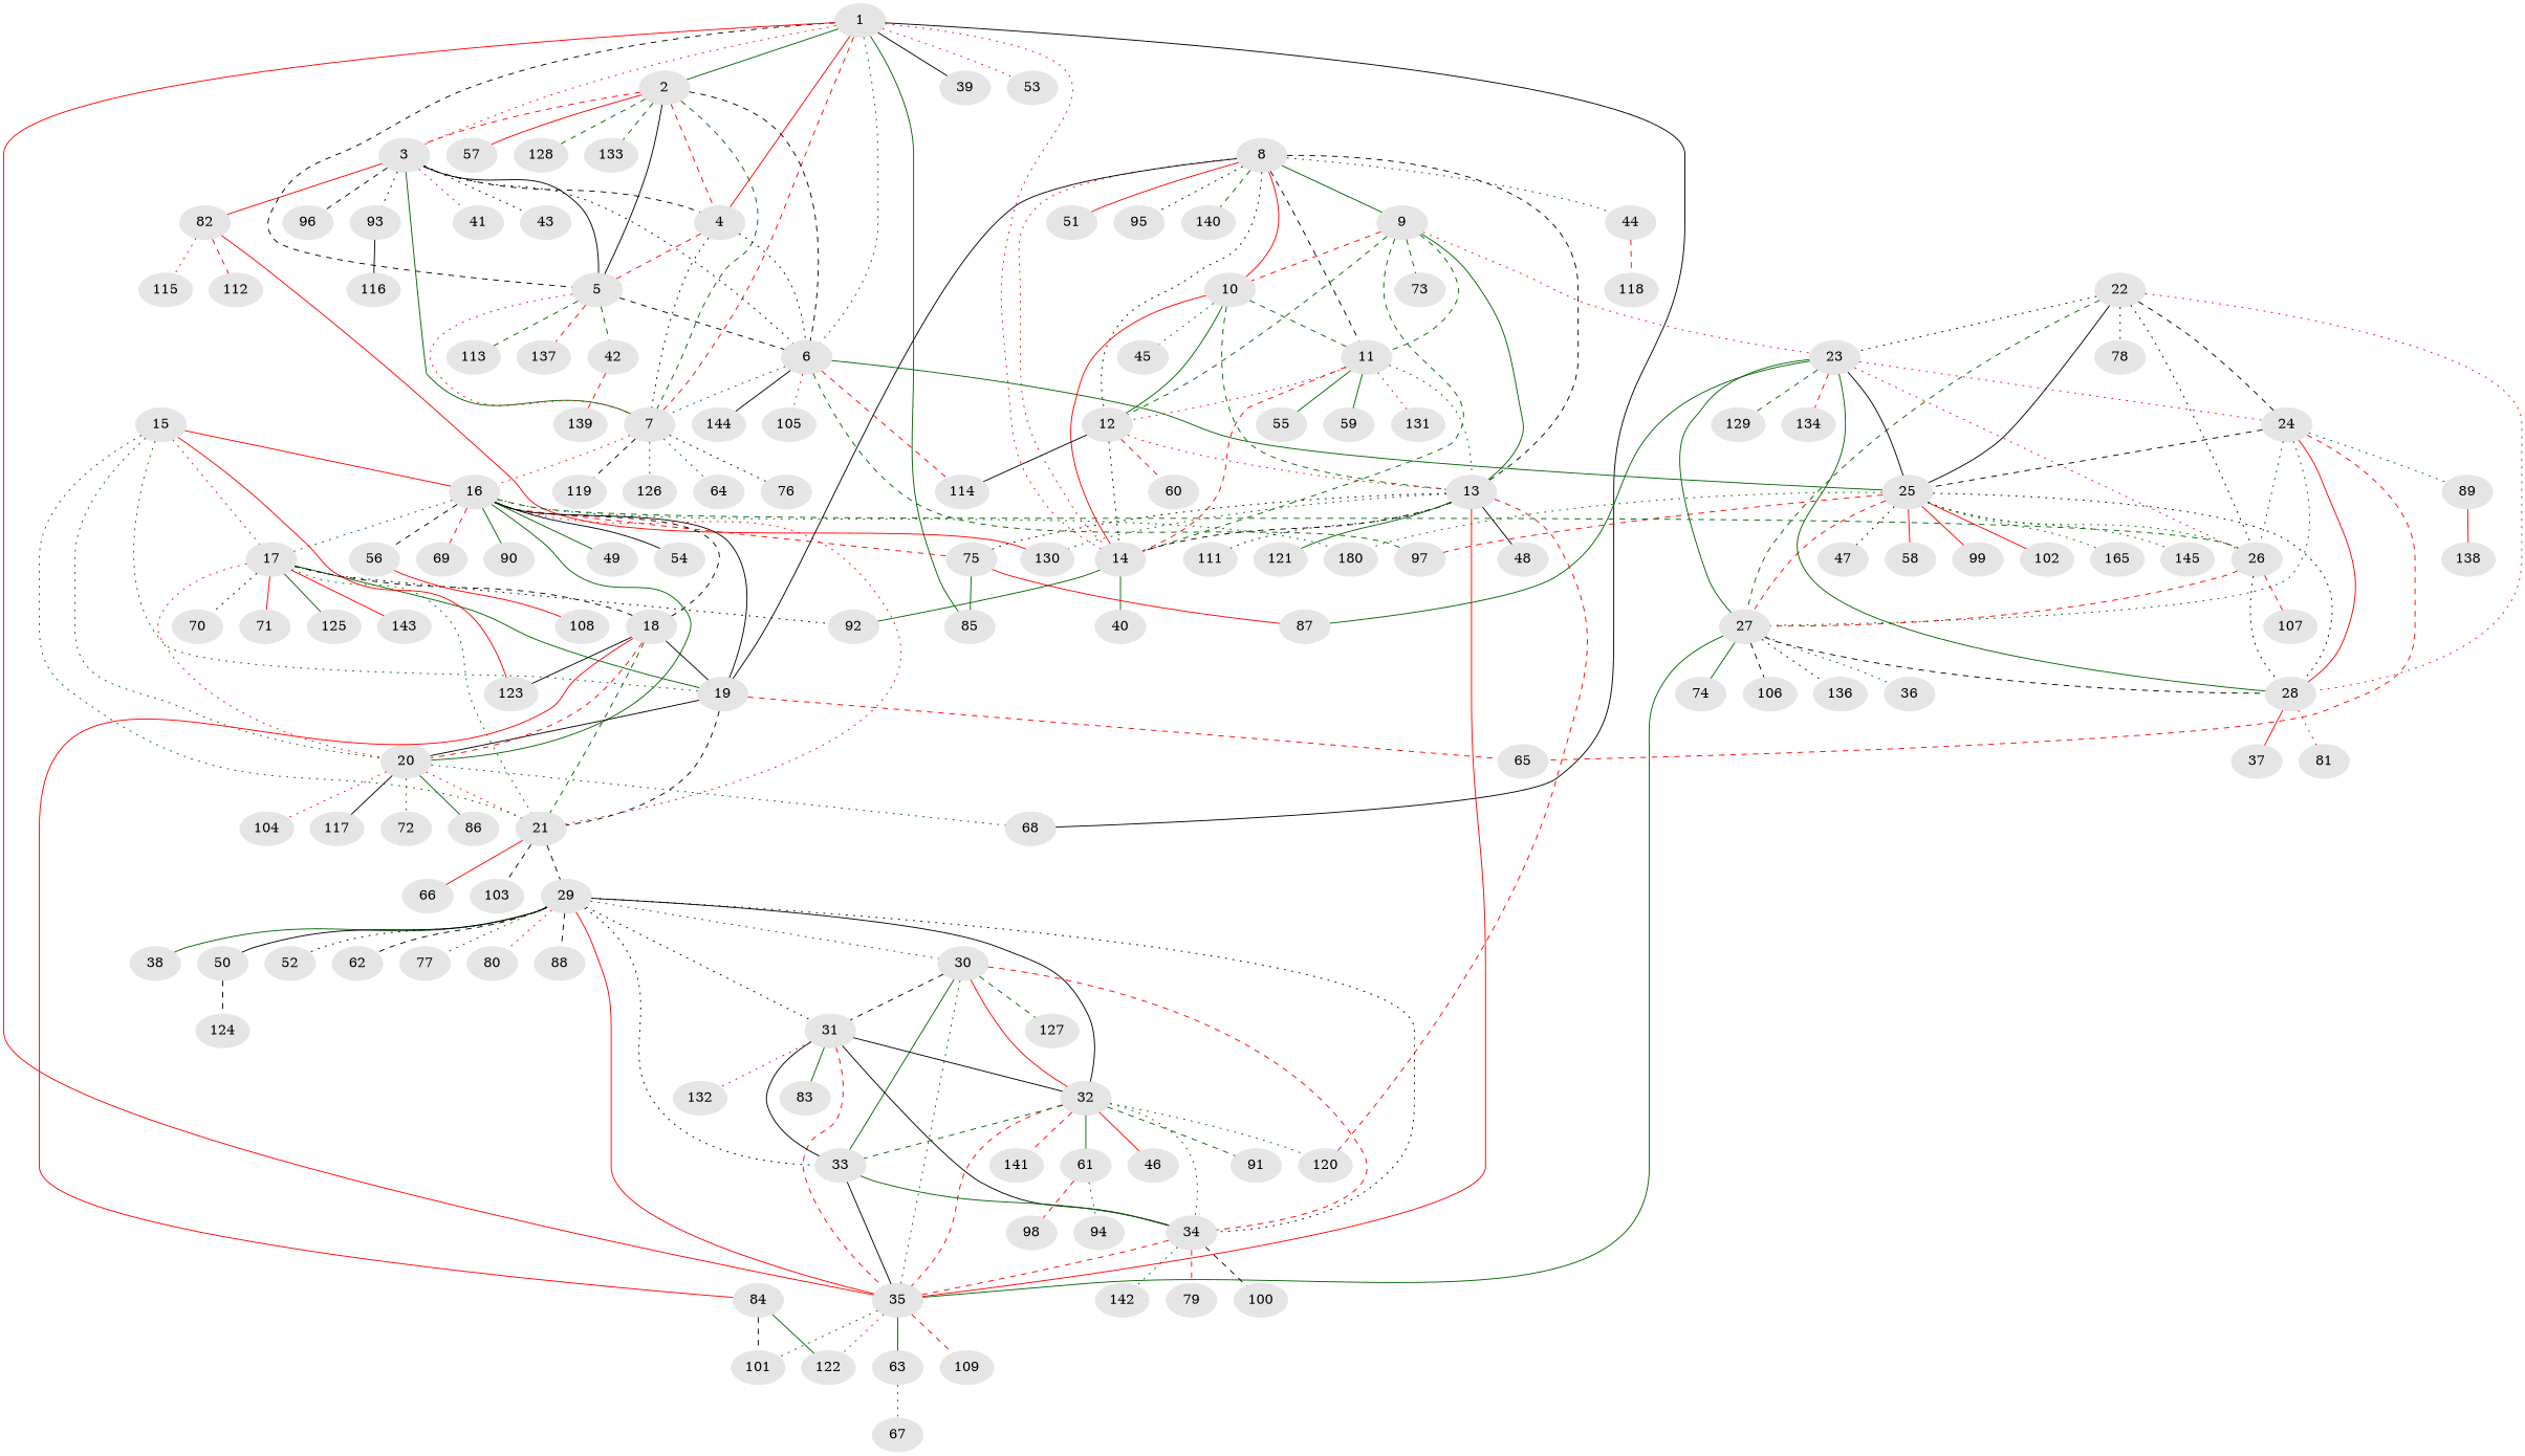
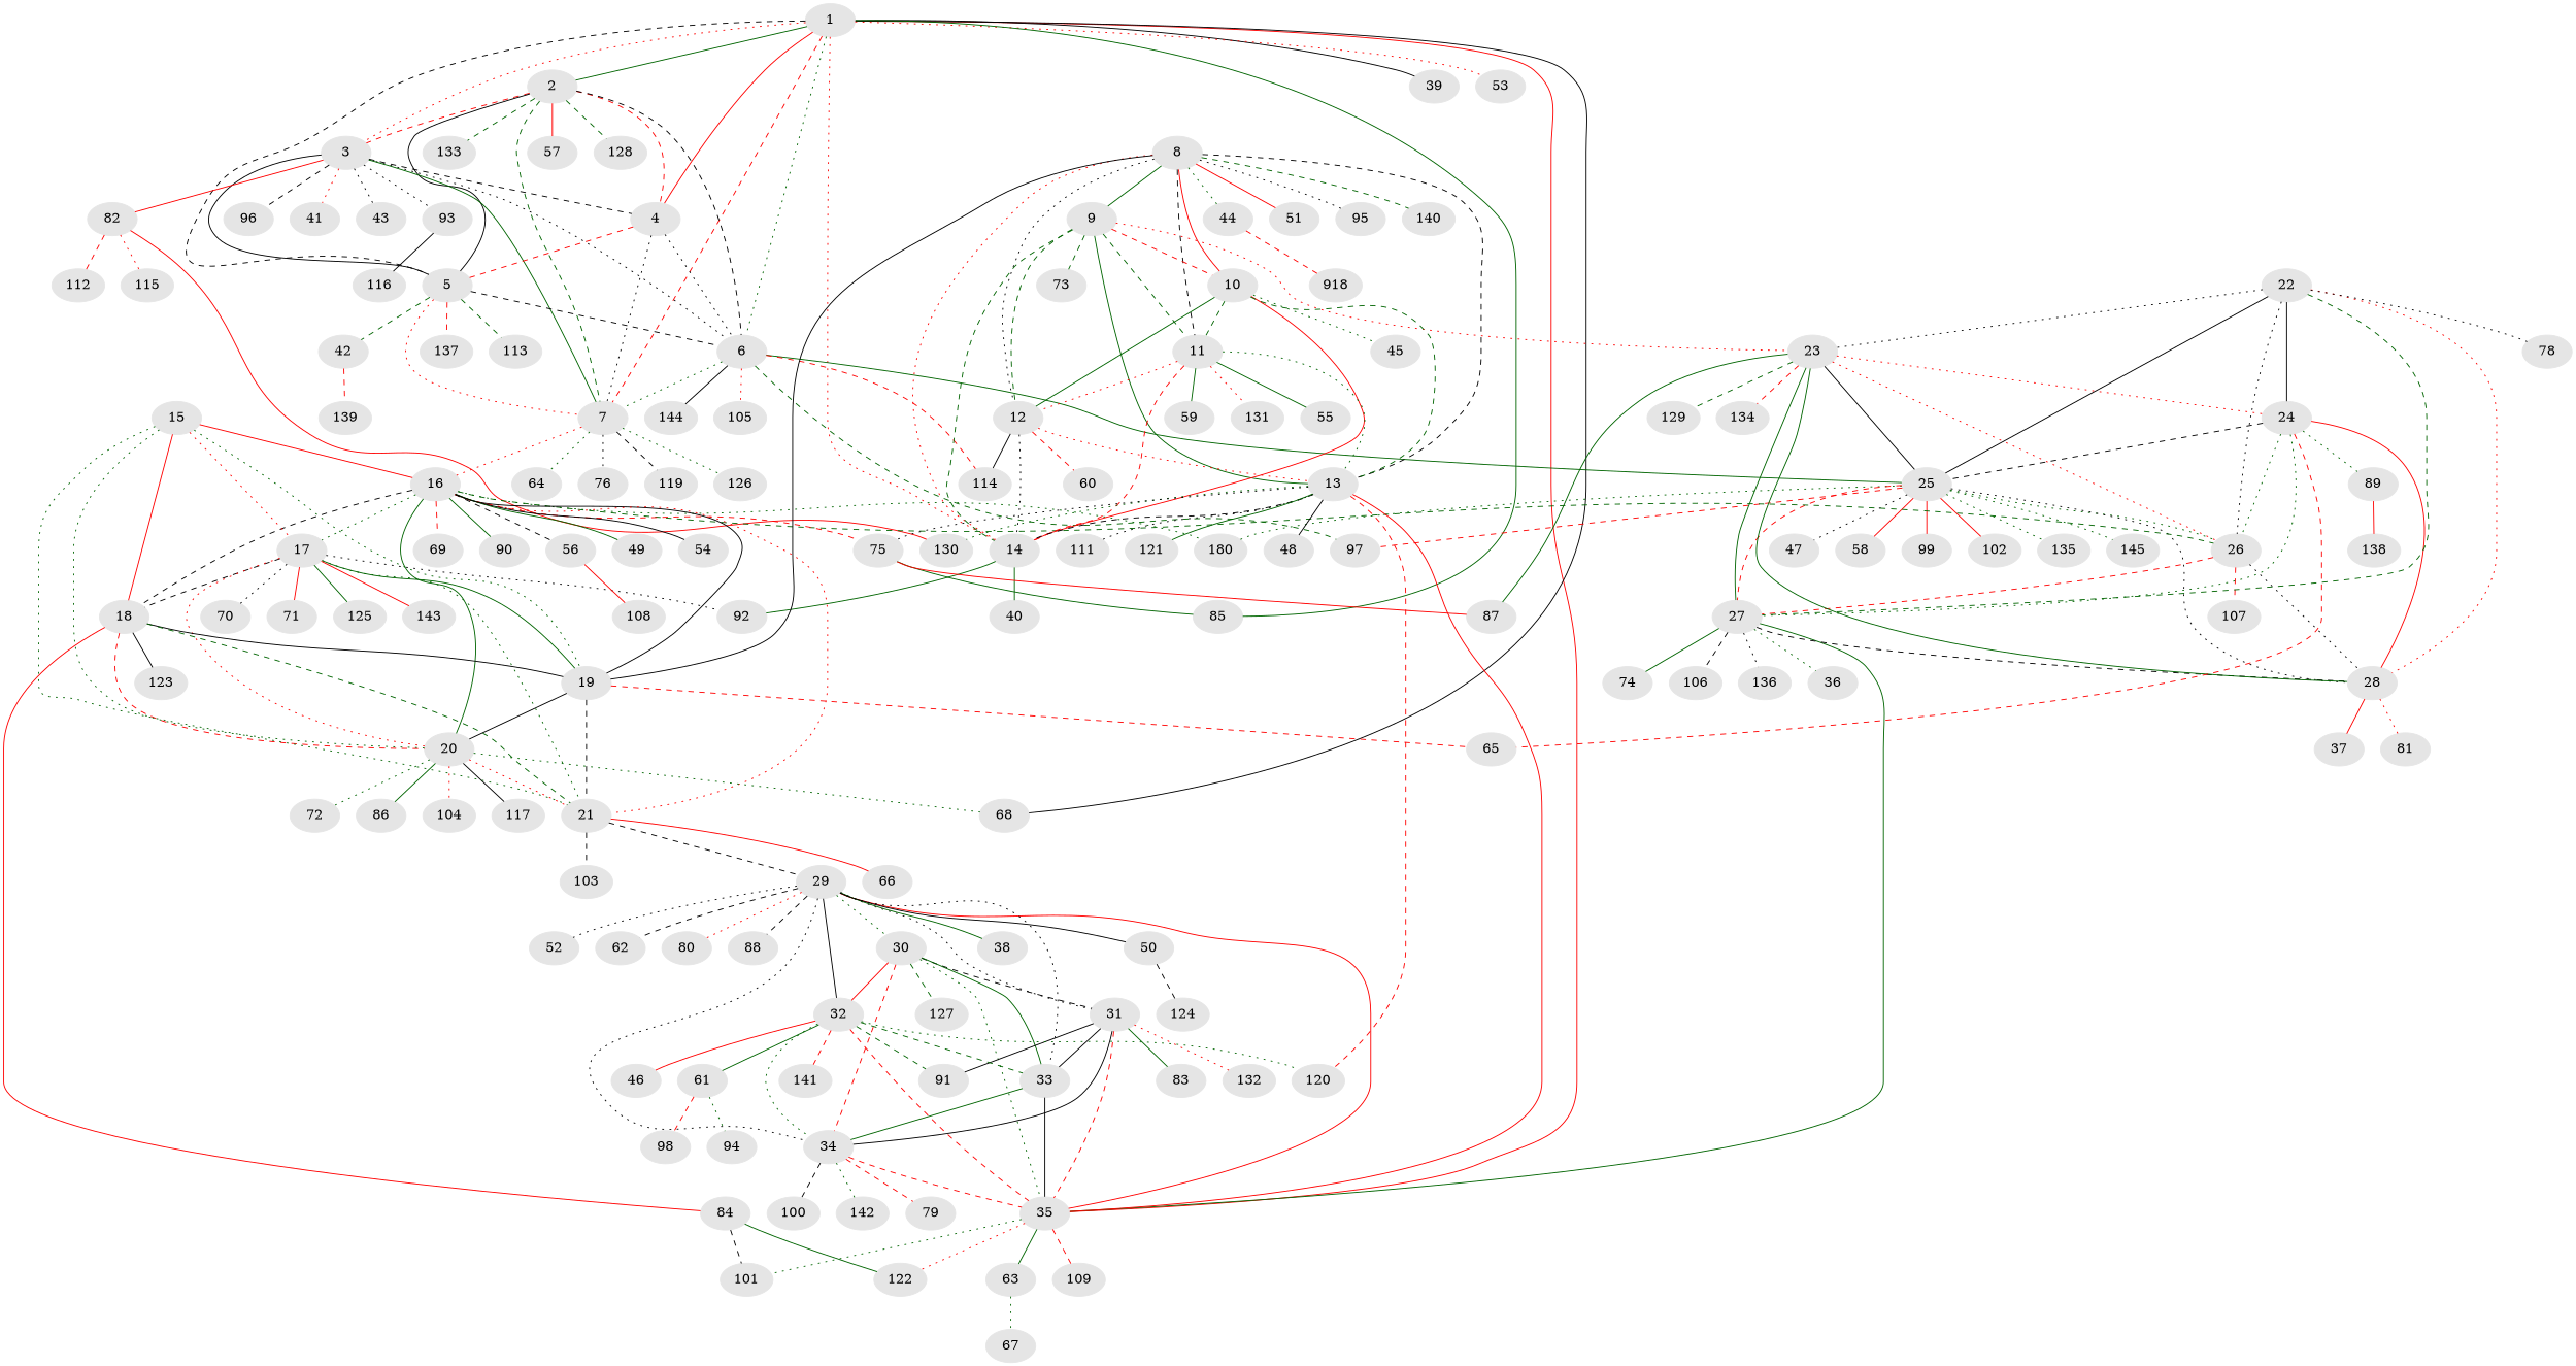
  graph {
    node [color=gray90 style=filled]
    edge [color=darkgreen style=dotted]
    1
    2
    3
    4
    5
    6
    7
    14
    35
    39
    53
    68
    85
    57
    128
    133
    41
    43
    82
    93
    96
    42
    113
    137
    25
    97
    105
    114
    144
    16
    64
    76
    119
    126
    40
    92
    63
    101
    109
    122
    130
    112
    115
    116
    139
    26
    n47 [label=180]
    27
    28
    47
    58
    99
    102
-   135 [label=165]
+   135
    145
    19
    75
    17
    18
    20
    21
    49
    54
    56
    69
    90
    8
    9
    10
    11
    12
    13
    44
    51
    95
    140
    23
    73
    45
    55
    59
    131
    60
    48
    111
    120
    121
    65
-   118
+   118 [label=918]
    24
    87
    129
    134
    15
    70
    71
    125
    143
    84
    123
    72
    86
    104
    117
    29
    66
    103
    107
    108
    30
    31
    32
    33
    34
    38
    50
    52
    62
-   77
    80
    88
    22
    78
    89
    36
    74
    106
    136
    37
    81
    138
    127
    83
    132
    46
    61
    91
    141
    79
    100
    142
    124
    94
    98
    67
    1 -- 2 [style=solid]
    1 -- 3 [color=red]
    1 -- 4 [color=red style=solid]
    1 -- 5 [color=black style=dashed]
    1 -- 6
    1 -- 7 [color=red style=dashed]
    1 -- 14 [color=red]
    1 -- 35 [color=red style=solid]
    1 -- 39 [color=black style=solid]
    1 -- 53 [color=red]
    1 -- 68 [color=black style=solid]
    1 -- 85 [style=solid]
    2 -- 3 [color=red style=dashed]
    2 -- 4 [color=red style=dashed]
    2 -- 5 [color=black style=solid]
    2 -- 6 [color=black style=dashed]
    2 -- 7 [style=dashed]
    2 -- 57 [color=red style=solid]
    2 -- 128 [style=dashed]
    2 -- 133 [style=dashed]
    3 -- 4 [color=black style=dashed]
    3 -- 5 [color=black style=solid]
    3 -- 6 [color=black]
    3 -- 7 [style=solid]
    3 -- 41 [color=red]
    3 -- 43 [color=black]
    3 -- 82 [color=red style=solid]
    3 -- 93 [color=black]
    3 -- 96 [color=black style=dashed]
    4 -- 5 [color=red style=dashed]
    4 -- 6 [color=black]
    4 -- 7 [color=black]
    5 -- 6 [color=black style=dashed]
    5 -- 7 [color=red]
    5 -- 42 [style=dashed]
    5 -- 113 [style=dashed]
    5 -- 137 [color=red style=dashed]
    6 -- 7
    6 -- 25 [style=solid]
    6 -- 97 [style=dashed]
    6 -- 105 [color=red]
    6 -- 114 [color=red style=dashed]
    6 -- 144 [color=black style=solid]
    7 -- 16 [color=red]
    7 -- 64
    7 -- 76 [color=black]
    7 -- 119 [color=black style=dashed]
    7 -- 126
    14 -- 40 [style=solid]
    14 -- 92 [style=solid]
    35 -- 63 [style=solid]
    35 -- 101
    35 -- 109 [color=red style=dashed]
    35 -- 122 [color=red]
    82 -- 130 [color=red style=solid]
    82 -- 112 [color=red style=dashed]
    82 -- 115 [color=red]
    93 -- 116 [color=black style=solid]
    42 -- 139 [color=red style=dashed]
    25 -- 97 [color=red style=dashed]
    25 -- 26
    25 -- n47
    25 -- 27 [color=red style=dashed]
    25 -- 28 [color=black]
    25 -- 47 [color=black]
    25 -- 58 [color=red style=solid]
    25 -- 99 [color=red style=solid]
    25 -- 102 [color=red style=solid]
    25 -- 135
    25 -- 145
    16 -- 26 [style=dashed]
    16 -- n47
    16 -- 19 [color=black style=solid]
    16 -- 75 [color=red style=dashed]
    16 -- 17
    16 -- 18 [color=black style=dashed]
    16 -- 20 [style=solid]
    16 -- 21 [color=red]
    16 -- 49 [style=solid]
    16 -- 54 [color=black style=solid]
    16 -- 56 [color=black style=dashed]
    16 -- 69 [color=red style=dashed]
    16 -- 90 [style=solid]
    63 -- 67
    26 -- 27 [color=red style=dashed]
    26 -- 28 [color=black]
    26 -- 107 [color=red style=dashed]
    27 -- 35 [style=solid]
    27 -- 28 [color=black style=dashed]
    27 -- 36
    27 -- 74 [style=solid]
    27 -- 106 [color=black style=dashed]
    27 -- 136 [color=black]
    28 -- 37 [color=red style=solid]
    28 -- 81 [color=red]
    19 -- 20 [color=black style=solid]
    19 -- 21 [color=black style=dashed]
    19 -- 65 [color=red style=dashed]
    75 -- 85 [style=solid]
    75 -- 87 [color=red style=solid]
    17 -- 92 [color=black]
    17 -- 19 [style=solid]
    17 -- 18 [color=black style=dashed]
    17 -- 20 [color=red]
    17 -- 21
    17 -- 70 [color=black]
    17 -- 71 [color=red style=solid]
    17 -- 125 [style=solid]
    17 -- 143 [color=red style=solid]
    18 -- 19 [color=black style=solid]
    18 -- 20 [color=red style=dashed]
    18 -- 21 [style=dashed]
    18 -- 84 [color=red style=solid]
    18 -- 123 [color=black style=solid]
    20 -- 68
    20 -- 21 [color=red]
    20 -- 72
    20 -- 86 [style=solid]
    20 -- 104 [color=red]
    20 -- 117 [color=black style=solid]
    21 -- 29 [color=black style=dashed]
    21 -- 66 [color=red style=solid]
    21 -- 103 [color=black style=dashed]
    56 -- 108 [color=red style=solid]
    8 -- 14 [color=red]
    8 -- 19 [color=black style=solid]
    8 -- 9 [style=solid]
    8 -- 10 [color=red style=solid]
    8 -- 11 [color=black style=dashed]
    8 -- 12 [color=black]
    8 -- 13 [color=black style=dashed]
    8 -- 44
    8 -- 51 [color=red style=solid]
    8 -- 95 [color=black]
    8 -- 140 [style=dashed]
    9 -- 14 [style=dashed]
    9 -- 10 [color=red style=dashed]
    9 -- 11 [style=dashed]
    9 -- 12 [style=dashed]
    9 -- 13 [style=solid]
    9 -- 23 [color=red]
    9 -- 73 [style=dashed]
    10 -- 14 [color=red style=solid]
    10 -- 11 [style=dashed]
    10 -- 12 [style=solid]
    10 -- 13 [style=dashed]
    10 -- 45
    11 -- 14 [color=red style=dashed]
    11 -- 12 [color=red]
    11 -- 13
    11 -- 55 [style=solid]
    11 -- 59 [style=solid]
    11 -- 131 [color=red]
    12 -- 14 [color=black]
    12 -- 114 [color=black style=solid]
    12 -- 13 [color=red]
    12 -- 60 [color=red style=dashed]
    13 -- 14 [color=black style=dashed]
    13 -- 35 [color=red style=solid]
    13 -- 130
    13 -- 75 [color=black]
    13 -- 48 [color=black style=solid]
    13 -- 111 [color=black]
    13 -- 120 [color=red style=dashed]
    13 -- 121 [style=solid]
    44 -- 118 [color=red style=dashed]
    23 -- 25 [color=black style=solid]
    23 -- 26 [color=red]
    23 -- 27 [style=solid]
    23 -- 28 [style=solid]
    23 -- 24 [color=red]
    23 -- 87 [style=solid]
    23 -- 129 [style=dashed]
    23 -- 134 [color=red style=dashed]
    24 -- 25 [color=black style=dashed]
    24 -- 26
    24 -- 27
    24 -- 28 [color=red style=solid]
    24 -- 65 [color=red style=dashed]
    24 -- 89
    15 -- 16 [color=red style=solid]
    15 -- 19
    15 -- 17 [color=red]
-   15 -- 123 [color=red style=solid]
+   15 -- 18 [color=red style=solid]
    15 -- 20
    15 -- 21
    84 -- 101 [color=black style=dashed]
    84 -- 122 [style=solid]
    29 -- 35 [color=red style=solid]
    29 -- 30
    29 -- 31 [color=black]
    29 -- 32 [color=black style=solid]
    29 -- 33 [color=black]
    29 -- 34 [color=black]
    29 -- 38 [style=solid]
    29 -- 50 [color=black style=solid]
    29 -- 52 [color=black]
    29 -- 62 [color=black style=dashed]
-   29 -- 77
    29 -- 80 [color=red]
    29 -- 88 [color=black style=dashed]
    30 -- 35
    30 -- 31 [color=black style=dashed]
    30 -- 32 [color=red style=solid]
    30 -- 33 [style=solid]
    30 -- 34 [color=red style=dashed]
    30 -- 127 [style=dashed]
    31 -- 35 [color=red style=dashed]
-   31 -- 32 [color=black style=solid]
+   31 -- 91 [color=black style=solid]
    31 -- 33 [color=black style=solid]
    31 -- 34 [color=black style=solid]
    31 -- 83 [style=solid]
    31 -- 132 [color=red]
    32 -- 35 [color=red style=dashed]
    32 -- 120
    32 -- 33 [style=dashed]
    32 -- 34
    32 -- 46 [color=red style=solid]
    32 -- 61 [style=solid]
    32 -- 91 [style=dashed]
    32 -- 141 [color=red style=dashed]
    33 -- 35 [color=black style=solid]
    33 -- 34 [style=solid]
    34 -- 35 [color=red style=dashed]
    34 -- 79 [color=red style=dashed]
    34 -- 100 [color=black style=dashed]
    34 -- 142
    50 -- 124 [color=black style=dashed]
    22 -- 25 [color=black style=solid]
    22 -- 26 [color=black]
    22 -- 27 [style=dashed]
    22 -- 28 [color=red]
    22 -- 23 [color=black]
-   22 -- 24 [color=black style=dashed]
+   22 -- 24 [color=black style=solid]
    22 -- 78 [color=black]
    89 -- 138 [color=red style=solid]
    61 -- 94
    61 -- 98 [color=red style=dashed]
  }
